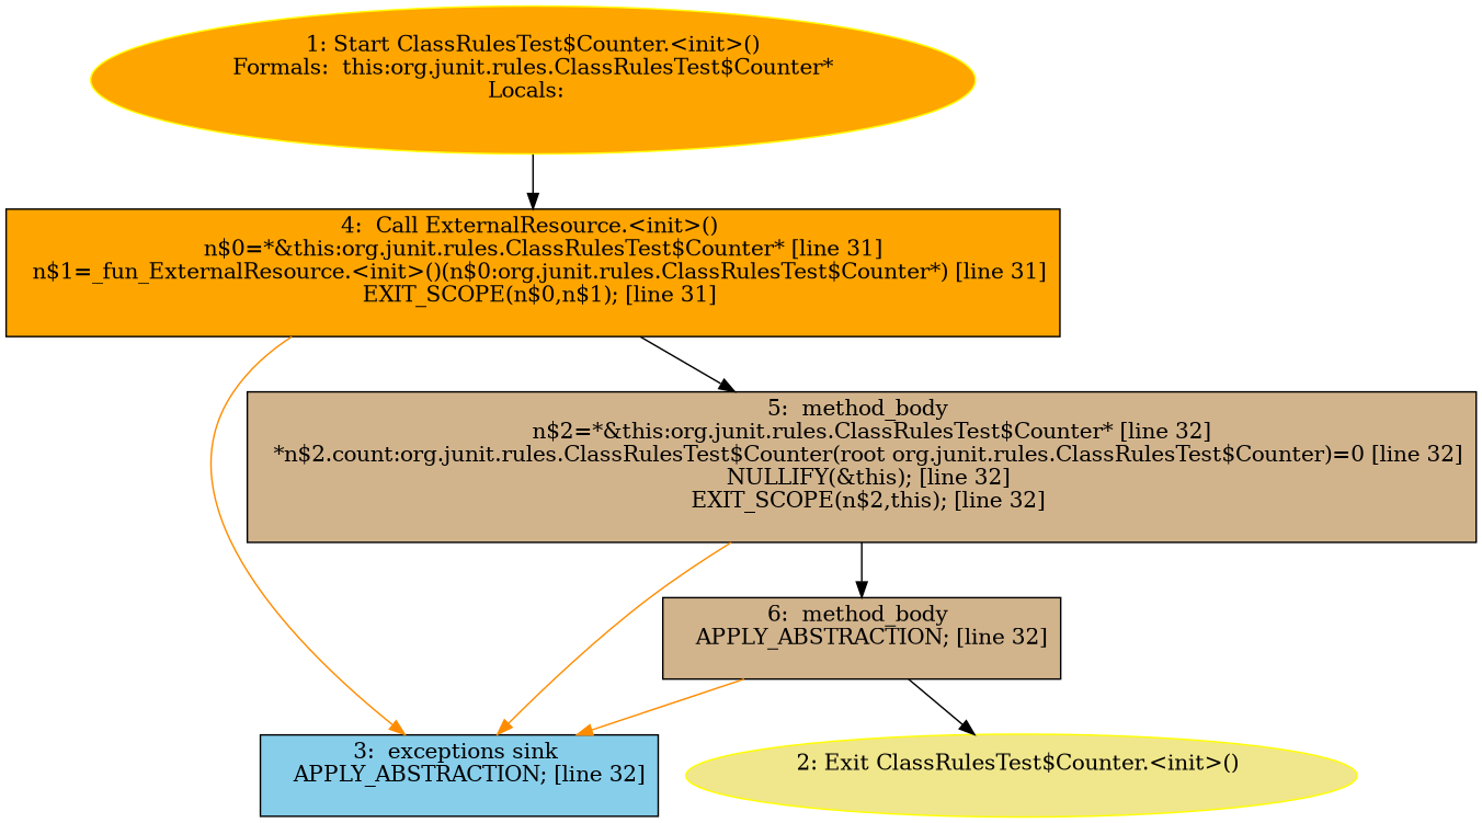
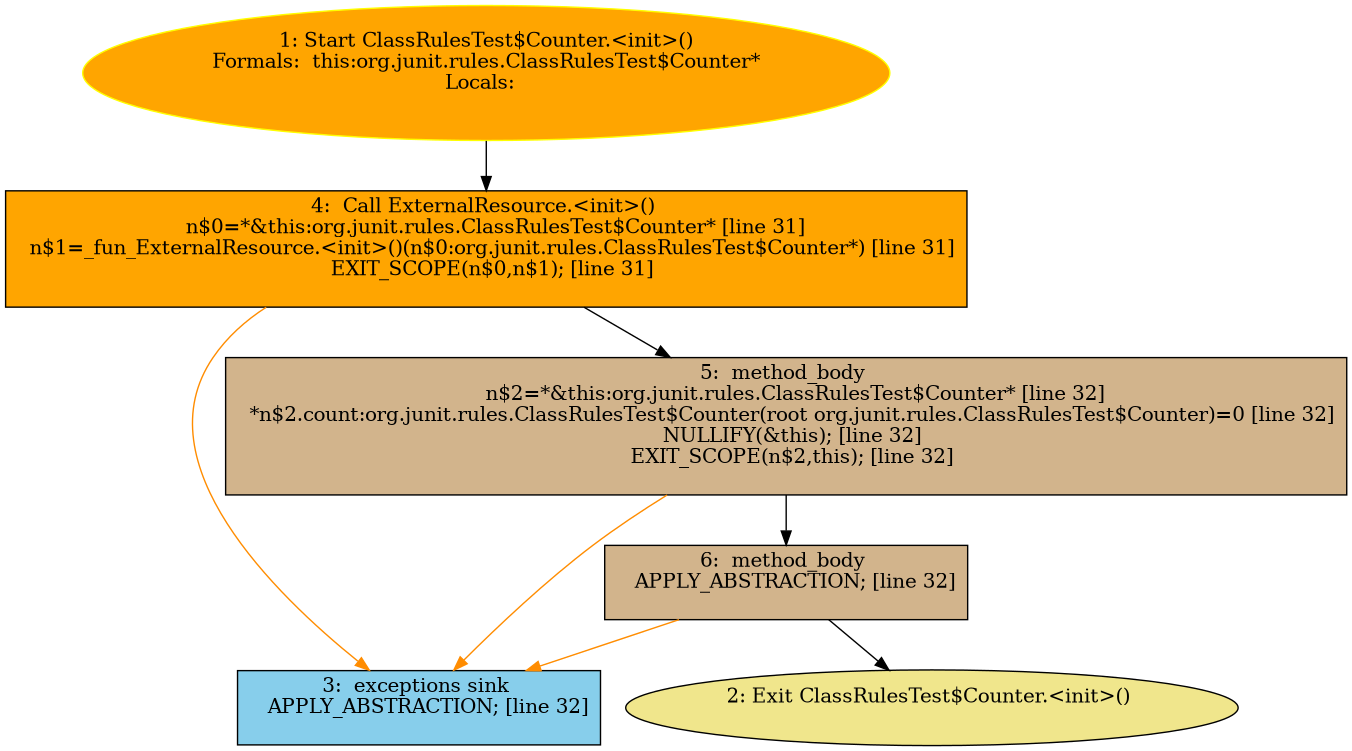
  digraph {
    node [fillcolor=orange style=filled shape=box]
    edge [color=black]
    n1 [color=yellow label="1: Start ClassRulesTest$Counter.<init>()\nFormals:  this:org.junit.rules.ClassRulesTest$Counter*\nLocals:  \n  " shape=""]
    n2 [label="4:  Call ExternalResource.<init>() \n   n$0=*&this:org.junit.rules.ClassRulesTest$Counter* [line 31]\n  n$1=_fun_ExternalResource.<init>()(n$0:org.junit.rules.ClassRulesTest$Counter*) [line 31]\n  EXIT_SCOPE(n$0,n$1); [line 31]\n "]
    n3 [fillcolor=skyblue label="3:  exceptions sink \n   APPLY_ABSTRACTION; [line 32]\n "]
    n4 [fillcolor=tan label="5:  method_body \n   n$2=*&this:org.junit.rules.ClassRulesTest$Counter* [line 32]\n  *n$2.count:org.junit.rules.ClassRulesTest$Counter(root org.junit.rules.ClassRulesTest$Counter)=0 [line 32]\n  NULLIFY(&this); [line 32]\n  EXIT_SCOPE(n$2,this); [line 32]\n "]
    n5 [fillcolor=tan label="6:  method_body \n   APPLY_ABSTRACTION; [line 32]\n "]
-   n6 [color=yellow fillcolor=khaki label="2: Exit ClassRulesTest$Counter.<init>() \n  " shape=""]
+   n6 [color=black fillcolor=khaki label="2: Exit ClassRulesTest$Counter.<init>() \n  " shape=""]
    n1 -> n2
    n2 -> n3 [color=darkorange]
    n2 -> n4
    n4 -> n3 [color=darkorange]
    n4 -> n5
    n5 -> n3 [color=darkorange]
    n5 -> n6
  }
